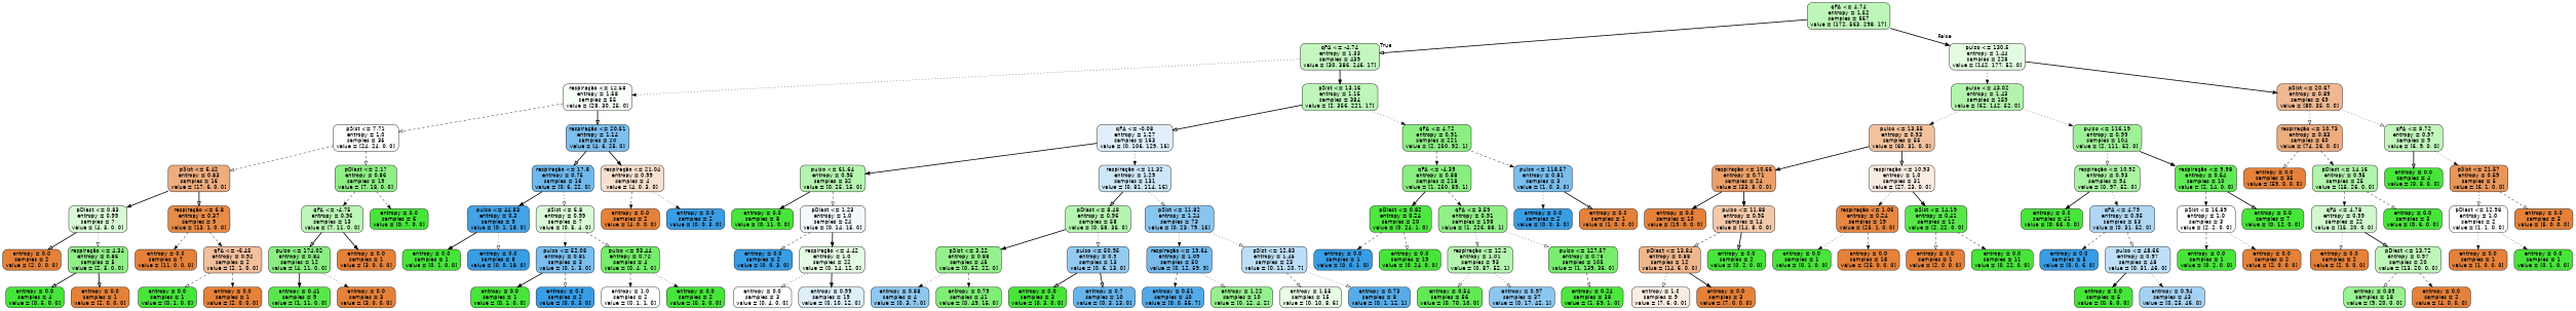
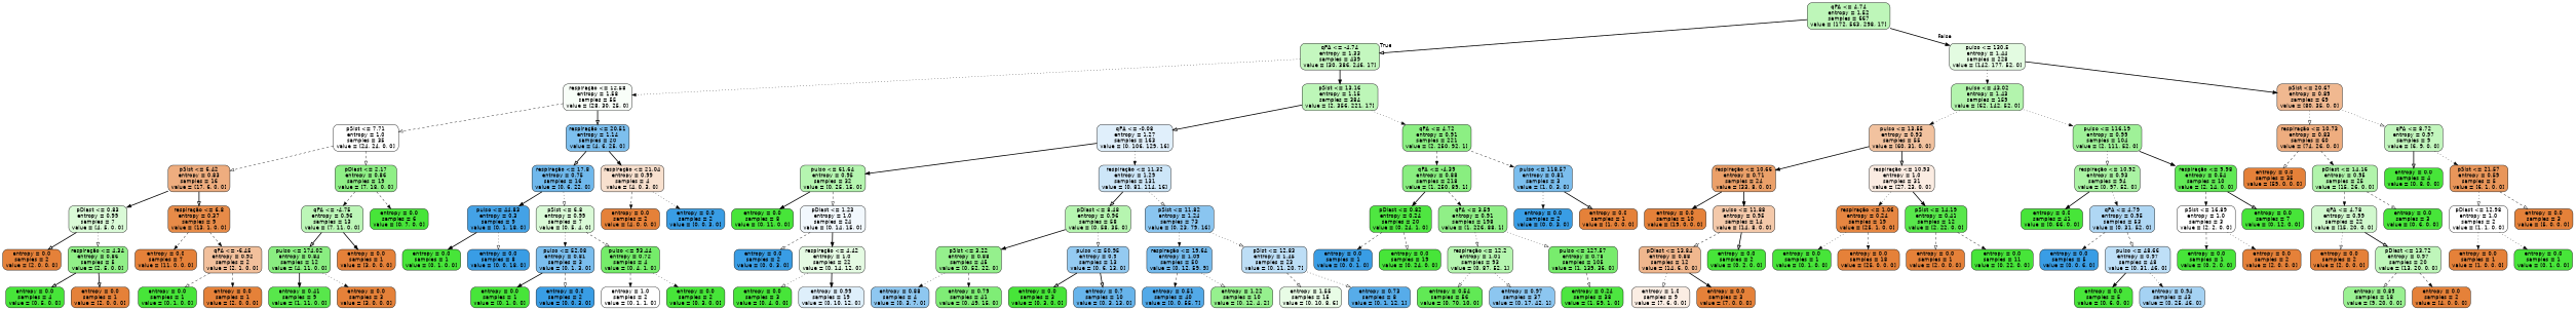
  digraph {
    node [color=black fillcolor="#47e539" fontname=helvetica shape=box style="filled, rounded"]
    edge [arrowhead=normal fontname=helvetica style=bold]
    n1 [fillcolor="#bef6b9" label="qPA <= 4.74\nentropy = 1.52\nsamples = 667\nvalue = [172, 563, 298, 17]"]
    n2 [fillcolor="#c4f7bf" label="qPA <= -4.74\nentropy = 1.33\nsamples = 439\nvalue = [30, 386, 246, 17]"]
    n3 [fillcolor="#e3fbe1" label="pulso <= 130.5\nentropy = 1.44\nsamples = 228\nvalue = [142, 177, 52, 0]"]
    n4 [fillcolor="#f8fef8" label="respiração <= 12.58\nentropy = 1.58\nsamples = 55\nvalue = [28, 30, 25, 0]"]
    n5 [fillcolor="#bdf6b8" label="pSist <= 13.16\nentropy = 1.15\nsamples = 384\nvalue = [2, 356, 221, 17]"]
    n6 [fillcolor="#b3f4ad" label="pulso <= 43.02\nentropy = 1.43\nsamples = 159\nvalue = [62, 142, 52, 0]"]
    n7 [fillcolor="#f0b890" label="pSist <= 20.67\nentropy = 0.89\nsamples = 69\nvalue = [80, 35, 0, 0]"]
    n8 [fillcolor="#ffffff" label="pSist <= 7.71\nentropy = 1.0\nsamples = 35\nvalue = [24, 24, 0, 0]"]
    n9 [fillcolor="#7dbfee" label="respiração <= 20.51\nentropy = 1.14\nsamples = 20\nvalue = [4, 6, 25, 0]"]
    n10 [fillcolor="#e0effb" label="qPA <= -0.08\nentropy = 1.27\nsamples = 163\nvalue = [0, 106, 129, 16]"]
    n11 [fillcolor="#8cef83" label="qPA <= 4.72\nentropy = 0.91\nsamples = 221\nvalue = [2, 250, 92, 1]"]
    n12 [fillcolor="#eead7f" label="pSist <= 6.42\nentropy = 0.83\nsamples = 16\nvalue = [17, 6, 0, 0]"]
    n13 [fillcolor="#8fef86" label="pDiast <= 2.17\nentropy = 0.86\nsamples = 19\nvalue = [7, 18, 0, 0]"]
    n14 [fillcolor="#6fb8ec" label="respiração <= 17.8\nentropy = 0.75\nsamples = 16\nvalue = [0, 6, 22, 0]"]
    n15 [fillcolor="#f8e0ce" label="respiração <= 21.04\nentropy = 0.99\nsamples = 4\nvalue = [4, 0, 3, 0]"]
    n16 [fillcolor="#dafad7" label="pDiast <= 0.83\nentropy = 0.99\nsamples = 7\nvalue = [4, 5, 0, 0]"]
    n17 [fillcolor="#e78b48" label="respiração <= 6.8\nentropy = 0.37\nsamples = 9\nvalue = [13, 1, 0, 0]"]
    n18 [fillcolor="#bcf6b7" label="qPA <= -4.75\nentropy = 0.96\nsamples = 13\nvalue = [7, 11, 0, 0]"]
    n19 [label="entropy = 0.0\nsamples = 6\nvalue = [0, 7, 0, 0]"]
    n20 [fillcolor="#e58139" label="entropy = 0.0\nsamples = 2\nvalue = [2, 0, 0, 0]"]
    n21 [fillcolor="#91ef88" label="respiração <= 4.34\nentropy = 0.86\nsamples = 5\nvalue = [2, 5, 0, 0]"]
    n22 [fillcolor="#e58139" label="entropy = 0.0\nsamples = 7\nvalue = [11, 0, 0, 0]"]
    n23 [fillcolor="#f2c09c" label="qPA <= -6.45\nentropy = 0.92\nsamples = 2\nvalue = [2, 1, 0, 0]"]
    n24 [label="entropy = 0.0\nsamples = 4\nvalue = [0, 5, 0, 0]"]
    n25 [fillcolor="#e58139" label="entropy = 0.0\nsamples = 1\nvalue = [2, 0, 0, 0]"]
    n26 [label="entropy = 0.0\nsamples = 1\nvalue = [0, 1, 0, 0]"]
    n27 [fillcolor="#e58139" label="entropy = 0.0\nsamples = 1\nvalue = [2, 0, 0, 0]"]
    n28 [fillcolor="#8aee81" label="pulso <= 174.02\nentropy = 0.84\nsamples = 12\nvalue = [4, 11, 0, 0]"]
    n29 [fillcolor="#e58139" label="entropy = 0.0\nsamples = 1\nvalue = [3, 0, 0, 0]"]
    n30 [fillcolor="#58e74b" label="entropy = 0.41\nsamples = 9\nvalue = [1, 11, 0, 0]"]
    n31 [fillcolor="#e58139" label="entropy = 0.0\nsamples = 3\nvalue = [3, 0, 0, 0]"]
    n32 [fillcolor="#44a2e6" label="pulso <= 44.83\nentropy = 0.3\nsamples = 9\nvalue = [0, 1, 18, 0]"]
    n33 [fillcolor="#dafad7" label="pSist <= 6.8\nentropy = 0.99\nsamples = 7\nvalue = [0, 5, 4, 0]"]
    n34 [fillcolor="#e58139" label="entropy = 0.0\nsamples = 2\nvalue = [4, 0, 0, 0]"]
    n35 [fillcolor="#399de5" label="entropy = 0.0\nsamples = 2\nvalue = [0, 0, 3, 0]"]
    n36 [label="entropy = 0.0\nsamples = 1\nvalue = [0, 1, 0, 0]"]
    n37 [fillcolor="#399de5" label="entropy = 0.0\nsamples = 8\nvalue = [0, 0, 18, 0]"]
    n38 [fillcolor="#7bbeee" label="pulso <= 52.08\nentropy = 0.81\nsamples = 3\nvalue = [0, 1, 3, 0]"]
    n39 [fillcolor="#75ec6a" label="pulso <= 93.44\nentropy = 0.72\nsamples = 4\nvalue = [0, 4, 1, 0]"]
    n40 [label="entropy = 0.0\nsamples = 1\nvalue = [0, 1, 0, 0]"]
    n41 [fillcolor="#399de5" label="entropy = 0.0\nsamples = 2\nvalue = [0, 0, 3, 0]"]
    n42 [fillcolor="#ffffff" label="entropy = 1.0\nsamples = 2\nvalue = [0, 1, 1, 0]"]
    n43 [label="entropy = 0.0\nsamples = 2\nvalue = [0, 3, 0, 0]"]
    n44 [fillcolor="#b5f5b0" label="pulso <= 61.64\nentropy = 0.95\nsamples = 32\nvalue = [0, 25, 15, 0]"]
    n45 [fillcolor="#cde6f8" label="respiração <= 11.32\nentropy = 1.29\nsamples = 131\nvalue = [0, 81, 114, 16]"]
    n46 [fillcolor="#89ee80" label="qPA <= -4.39\nentropy = 0.88\nsamples = 218\nvalue = [1, 250, 89, 1]"]
    n47 [fillcolor="#7bbeee" label="pulso <= 118.57\nentropy = 0.81\nsamples = 3\nvalue = [1, 0, 3, 0]"]
    n48 [label="entropy = 0.0\nsamples = 8\nvalue = [0, 11, 0, 0]"]
    n49 [fillcolor="#f2f8fd" label="pDiast <= 1.23\nentropy = 1.0\nsamples = 24\nvalue = [0, 14, 15, 0]"]
    n50 [fillcolor="#b6f5b0" label="pDiast <= 8.48\nentropy = 0.96\nsamples = 58\nvalue = [0, 58, 35, 0]"]
    n51 [fillcolor="#8ac5f0" label="pSist <= 11.82\nentropy = 1.24\nsamples = 73\nvalue = [0, 23, 79, 16]"]
    n52 [fillcolor="#399de5" label="entropy = 0.0\nsamples = 2\nvalue = [0, 0, 3, 0]"]
    n53 [fillcolor="#e5fbe3" label="respiração <= 4.42\nentropy = 1.0\nsamples = 22\nvalue = [0, 14, 12, 0]"]
-   n54 [fillcolor="#ffffff" label="entropy = 0.0\nsamples = 3\nvalue = [0, 4, 0, 0]"]
+   n54 [label="entropy = 0.0\nsamples = 3\nvalue = [0, 4, 0, 0]"]
    n55 [fillcolor="#deeffb" label="entropy = 0.99\nsamples = 19\nvalue = [0, 10, 12, 0]"]
    n56 [fillcolor="#95f08d" label="pSist <= 3.22\nentropy = 0.88\nsamples = 45\nvalue = [0, 52, 22, 0]"]
    n57 [fillcolor="#94caf1" label="pulso <= 50.95\nentropy = 0.9\nsamples = 13\nvalue = [0, 6, 13, 0]"]
    n58 [fillcolor="#76bbed" label="respiração <= 19.64\nentropy = 1.09\nsamples = 50\nvalue = [0, 12, 59, 9]"]
    n59 [fillcolor="#bddef6" label="pSist <= 12.83\nentropy = 1.45\nsamples = 23\nvalue = [0, 11, 20, 7]"]
    n60 [fillcolor="#8ec7f0" label="entropy = 0.88\nsamples = 4\nvalue = [0, 3, 7, 0]"]
    n61 [fillcolor="#7fed76" label="entropy = 0.79\nsamples = 41\nvalue = [0, 49, 15, 0]"]
    n62 [label="entropy = 0.0\nsamples = 3\nvalue = [0, 3, 0, 0]"]
    n63 [fillcolor="#67b4eb" label="entropy = 0.7\nsamples = 10\nvalue = [0, 3, 13, 0]"]
    n64 [fillcolor="#52a9e8" label="entropy = 0.51\nsamples = 40\nvalue = [0, 0, 55, 7]"]
    n65 [fillcolor="#96f08e" label="entropy = 1.22\nsamples = 10\nvalue = [0, 12, 4, 2]"]
    n66 [fillcolor="#e8fce6" label="entropy = 1.55\nsamples = 15\nvalue = [0, 10, 8, 6]"]
    n67 [fillcolor="#57ace9" label="entropy = 0.73\nsamples = 8\nvalue = [0, 1, 12, 1]"]
    n68 [fillcolor="#4fe641" label="pDiast <= 0.82\nentropy = 0.24\nsamples = 20\nvalue = [0, 24, 1, 0]"]
    n69 [fillcolor="#90ef87" label="qPA <= 3.59\nentropy = 0.91\nsamples = 198\nvalue = [1, 226, 88, 1]"]
    n70 [fillcolor="#399de5" label="entropy = 0.0\nsamples = 2\nvalue = [0, 0, 3, 0]"]
    n71 [fillcolor="#e58139" label="entropy = 0.0\nsamples = 1\nvalue = [1, 0, 0, 0]"]
    n72 [fillcolor="#399de5" label="entropy = 0.0\nsamples = 1\nvalue = [0, 0, 1, 0]"]
    n73 [label="entropy = 0.0\nsamples = 19\nvalue = [0, 24, 0, 0]"]
    n74 [fillcolor="#b6f5b0" label="respiração <= 12.2\nentropy = 1.01\nsamples = 93\nvalue = [0, 87, 52, 1]"]
    n75 [fillcolor="#78ec6d" label="pulso <= 127.57\nentropy = 0.78\nsamples = 105\nvalue = [1, 139, 36, 0]"]
    n76 [fillcolor="#61e955" label="entropy = 0.54\nsamples = 56\nvalue = [0, 70, 10, 0]"]
    n77 [fillcolor="#8cc6f0" label="entropy = 0.97\nsamples = 37\nvalue = [0, 17, 42, 1]"]
    n78 [fillcolor="#4de640" label="entropy = 0.24\nsamples = 38\nvalue = [1, 59, 1, 0]"]
    n79 [fillcolor="#f2c29f" label="pulso <= 13.55\nentropy = 0.93\nsamples = 55\nvalue = [60, 31, 0, 0]"]
    n80 [fillcolor="#9ff198" label="pulso <= 116.19\nentropy = 0.99\nsamples = 104\nvalue = [2, 111, 52, 0]"]
    n81 [fillcolor="#eead7f" label="respiração <= 10.73\nentropy = 0.83\nsamples = 60\nvalue = [74, 26, 0, 0]"]
    n82 [fillcolor="#c2f6bd" label="qPA <= 8.72\nentropy = 0.97\nsamples = 9\nvalue = [6, 9, 0, 0]"]
    n83 [fillcolor="#eba069" label="respiração <= 10.66\nentropy = 0.71\nsamples = 24\nvalue = [33, 8, 0, 0]"]
    n84 [fillcolor="#fbece2" label="respiração <= 10.93\nentropy = 1.0\nsamples = 31\nvalue = [27, 23, 0, 0]"]
    n85 [fillcolor="#aaf3a3" label="respiração <= 10.92\nentropy = 0.93\nsamples = 94\nvalue = [0, 97, 52, 0]"]
    n86 [fillcolor="#61e955" label="respiração <= 9.98\nentropy = 0.54\nsamples = 10\nvalue = [2, 14, 0, 0]"]
    n87 [fillcolor="#e58139" label="entropy = 0.0\nsamples = 10\nvalue = [19, 0, 0, 0]"]
    n88 [fillcolor="#f4c9aa" label="pulso <= 11.88\nentropy = 0.95\nsamples = 14\nvalue = [14, 8, 0, 0]"]
    n89 [fillcolor="#e68641" label="respiração <= 1.06\nentropy = 0.24\nsamples = 19\nvalue = [25, 1, 0, 0]"]
    n90 [fillcolor="#58e74b" label="pSist <= 14.19\nentropy = 0.41\nsamples = 12\nvalue = [2, 22, 0, 0]"]
    n91 [fillcolor="#f0b78e" label="pDiast <= 13.84\nentropy = 0.88\nsamples = 12\nvalue = [14, 6, 0, 0]"]
    n92 [label="entropy = 0.0\nsamples = 2\nvalue = [0, 2, 0, 0]"]
    n93 [fillcolor="#fbede3" label="entropy = 1.0\nsamples = 9\nvalue = [7, 6, 0, 0]"]
    n94 [fillcolor="#e58139" label="entropy = 0.0\nsamples = 3\nvalue = [7, 0, 0, 0]"]
    n95 [label="entropy = 0.0\nsamples = 1\nvalue = [0, 1, 0, 0]"]
    n96 [fillcolor="#e58139" label="entropy = 0.0\nsamples = 18\nvalue = [25, 0, 0, 0]"]
    n97 [fillcolor="#e58139" label="entropy = 0.0\nsamples = 1\nvalue = [2, 0, 0, 0]"]
    n98 [label="entropy = 0.0\nsamples = 11\nvalue = [0, 22, 0, 0]"]
    n99 [label="entropy = 0.0\nsamples = 41\nvalue = [0, 66, 0, 0]"]
    n100 [fillcolor="#afd7f4" label="qPA <= 4.79\nentropy = 0.95\nsamples = 53\nvalue = [0, 31, 52, 0]"]
    n101 [fillcolor="#ffffff" label="pSist <= 16.89\nentropy = 1.0\nsamples = 3\nvalue = [2, 2, 0, 0]"]
    n102 [label="entropy = 0.0\nsamples = 7\nvalue = [0, 12, 0, 0]"]
    n103 [fillcolor="#399de5" label="entropy = 0.0\nsamples = 5\nvalue = [0, 0, 6, 0]"]
    n104 [fillcolor="#bedff7" label="pulso <= 48.66\nentropy = 0.97\nsamples = 48\nvalue = [0, 31, 46, 0]"]
    n105 [label="entropy = 0.0\nsamples = 5\nvalue = [0, 6, 0, 0]"]
    n106 [fillcolor="#a5d2f3" label="entropy = 0.94\nsamples = 43\nvalue = [0, 25, 46, 0]"]
    n107 [label="entropy = 0.0\nsamples = 1\nvalue = [0, 2, 0, 0]"]
    n108 [fillcolor="#e58139" label="entropy = 0.0\nsamples = 2\nvalue = [2, 0, 0, 0]"]
    n109 [fillcolor="#e58139" label="entropy = 0.0\nsamples = 35\nvalue = [59, 0, 0, 0]"]
    n110 [fillcolor="#b1f4ab" label="pDiast <= 14.16\nentropy = 0.95\nsamples = 25\nvalue = [15, 26, 0, 0]"]
    n111 [label="entropy = 0.0\nsamples = 4\nvalue = [0, 8, 0, 0]"]
    n112 [fillcolor="#e9965a" label="pSist <= 21.57\nentropy = 0.59\nsamples = 5\nvalue = [6, 1, 0, 0]"]
    n113 [fillcolor="#d1f8ce" label="qPA <= 4.78\nentropy = 0.99\nsamples = 22\nvalue = [15, 20, 0, 0]"]
    n114 [label="entropy = 0.0\nsamples = 3\nvalue = [0, 6, 0, 0]"]
    n115 [fillcolor="#e58139" label="entropy = 0.0\nsamples = 2\nvalue = [2, 0, 0, 0]"]
    n116 [fillcolor="#bff6ba" label="pDiast <= 13.72\nentropy = 0.97\nsamples = 20\nvalue = [13, 20, 0, 0]"]
    n117 [fillcolor="#9af192" label="entropy = 0.89\nsamples = 18\nvalue = [9, 20, 0, 0]"]
    n118 [fillcolor="#e58139" label="entropy = 0.0\nsamples = 2\nvalue = [4, 0, 0, 0]"]
    n119 [fillcolor="#ffffff" label="pDiast <= 12.98\nentropy = 1.0\nsamples = 2\nvalue = [1, 1, 0, 0]"]
    n120 [fillcolor="#e58139" label="entropy = 0.0\nsamples = 3\nvalue = [5, 0, 0, 0]"]
    n121 [fillcolor="#e58139" label="entropy = 0.0\nsamples = 1\nvalue = [1, 0, 0, 0]"]
    n122 [label="entropy = 0.0\nsamples = 1\nvalue = [0, 1, 0, 0]"]
    n1 -> n2 [arrowhead=onormal headlabel=True labelangle=45 labeldistance=2.5]
    n1 -> n3 [headlabel=False labelangle=-45 labeldistance=2.5]
    n2 -> n4 [style=dotted]
    n2 -> n5
    n3 -> n6 [style=dotted]
    n3 -> n7
    n4 -> n8 [arrowhead=onormal style=dashed]
    n4 -> n9 [arrowhead=onormal]
    n5 -> n10 [arrowhead=onormal]
    n5 -> n11 [style=dotted]
    n6 -> n79 [style=dotted]
    n6 -> n80 [style=dotted]
    n7 -> n81 [arrowhead=onormal style=dotted]
    n7 -> n82 [arrowhead=onormal style=dotted]
    n8 -> n12 [arrowhead=onormal style=dashed]
    n8 -> n13 [arrowhead=onormal style=dashed]
    n9 -> n14 [arrowhead=onormal]
    n9 -> n15
    n10 -> n44
    n10 -> n45 [style=dotted]
    n11 -> n46 [style=dashed]
    n11 -> n47 [style=dashed]
    n12 -> n16
    n12 -> n17 [arrowhead=onormal]
    n13 -> n18 [style=dashed]
    n13 -> n19 [style=dashed]
    n14 -> n32
    n14 -> n33 [arrowhead=onormal style=dotted]
    n15 -> n34 [style=dashed]
    n15 -> n35 [style=dotted]
    n16 -> n20 [arrowhead=onormal]
    n16 -> n21 [arrowhead=onormal style=dotted]
    n17 -> n22 [style=dashed]
    n17 -> n23 [style=dashed]
    n18 -> n28 [arrowhead=onormal]
    n18 -> n29
    n21 -> n24 [arrowhead=onormal]
    n21 -> n25 [arrowhead=onormal]
    n23 -> n26 [arrowhead=onormal style=dashed]
    n23 -> n27 [style=dashed]
    n28 -> n30
    n28 -> n31 [style=dotted]
    n32 -> n36
    n32 -> n37 [arrowhead=onormal style=dotted]
    n33 -> n38 [style=dotted]
    n33 -> n39 [arrowhead=onormal style=dashed]
    n38 -> n40
    n38 -> n41 [arrowhead=onormal style=dashed]
    n39 -> n42 [style=dashed]
    n39 -> n43 [style=dotted]
    n44 -> n48
    n44 -> n49 [arrowhead=onormal style=dashed]
    n45 -> n50 [arrowhead=onormal]
    n45 -> n51 [arrowhead=onormal style=dotted]
    n46 -> n68
    n46 -> n69 [style=dashed]
    n47 -> n70 [style=dotted]
    n47 -> n71 [arrowhead=onormal]
    n49 -> n52 [arrowhead=onormal style=dashed]
    n49 -> n53
    n50 -> n56
    n50 -> n57 [arrowhead=onormal style=dotted]
    n51 -> n58 [style=dotted]
    n51 -> n59 [arrowhead=onormal style=dotted]
    n53 -> n54 [arrowhead=onormal style=dotted]
    n53 -> n55
    n56 -> n60 [style=dotted]
    n56 -> n61 [style=dashed]
    n57 -> n62 [arrowhead=onormal]
    n57 -> n63 [arrowhead=onormal]
    n58 -> n64 [style=dashed]
    n58 -> n65 [arrowhead=onormal style=dotted]
    n59 -> n66 [arrowhead=onormal style=dashed]
    n59 -> n67 [arrowhead=onormal style=dotted]
    n68 -> n72 [style=dashed]
    n68 -> n73 [arrowhead=onormal style=dashed]
    n69 -> n74 [arrowhead=onormal style=dotted]
    n69 -> n75 [arrowhead=onormal style=dotted]
    n74 -> n76 [arrowhead=onormal style=dotted]
    n74 -> n77 [arrowhead=onormal style=dotted]
    n75 -> n78 [arrowhead=onormal style=dashed]
    n79 -> n83
    n79 -> n84 [arrowhead=onormal]
    n80 -> n85 [arrowhead=onormal style=dotted]
    n80 -> n86
    n81 -> n109 [arrowhead=onormal style=dashed]
    n81 -> n110 [style=dashed]
    n82 -> n111 [arrowhead=onormal]
    n82 -> n112 [style=dotted]
    n83 -> n87
    n83 -> n88
    n84 -> n89 [style=dotted]
    n84 -> n90
    n85 -> n99
    n85 -> n100 [style=dotted]
    n86 -> n101 [style=dashed]
    n86 -> n102 [arrowhead=onormal]
    n88 -> n91 [arrowhead=onormal style=dashed]
    n88 -> n92 [arrowhead=onormal]
    n89 -> n95 [style=dotted]
    n89 -> n96 [style=dashed]
    n90 -> n97 [arrowhead=onormal style=dashed]
    n90 -> n98 [style=dashed]
    n91 -> n93 [arrowhead=onormal style=dotted]
    n91 -> n94
    n100 -> n103 [style=dashed]
    n100 -> n104 [arrowhead=onormal style=dashed]
    n101 -> n107 [style=dashed]
    n101 -> n108 [style=dotted]
    n104 -> n105
    n104 -> n106 [style=dotted]
    n110 -> n113 [style=dashed]
    n110 -> n114 [arrowhead=onormal style=dashed]
    n112 -> n119 [arrowhead=onormal style=dotted]
    n112 -> n120 [arrowhead=onormal style=dashed]
    n113 -> n115 [arrowhead=onormal style=dotted]
    n113 -> n116 [arrowhead=onormal]
    n116 -> n117 [arrowhead=onormal style=dashed]
    n116 -> n118 [style=dashed]
    n119 -> n121 [style=dotted]
    n119 -> n122 [style=dotted]
  }
